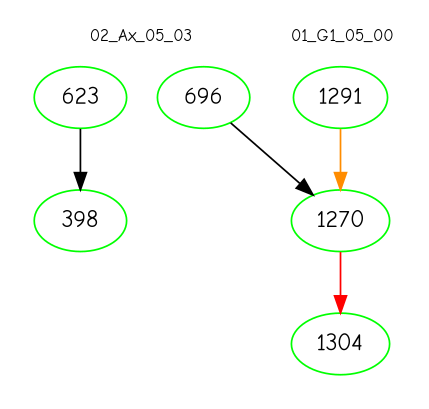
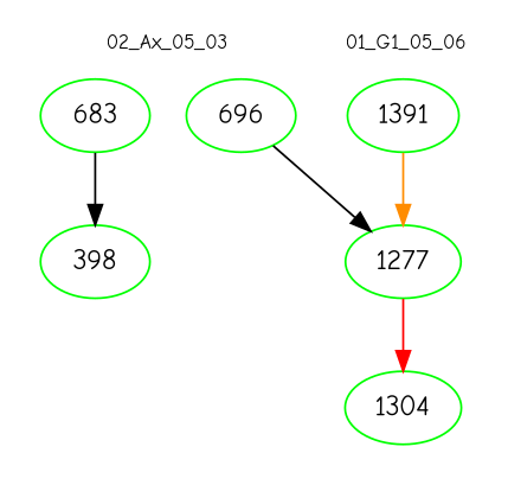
  digraph {
    fontname="Comic Neue"
    node [color=green fontname="Comic Neue"]
    edge [color=black fontname="Comic Neue"]
    n1 [label=696]
-   n2 [label=623]
+   n2 [label=683]
    n3 [label=398]
-   n4 [label=1291]
-   n5 [label=1270]
+   n4 [label=1391]
+   n5 [label=1277]
    n6 [label=1304]
    subgraph cluster_1 {
      color=white
      fontsize=10
      label="02_Ax_05_03"
      n1
      n2
      n3
    }
    subgraph cluster_2 {
      color=white
      fontsize=10
-     label="01_G1_05_00"
+     label="01_G1_05_06"
      n4
      n5
      n6
    }
    n1 -> n5
    n2 -> n3
    n4 -> n5 [color=darkorange]
    n5 -> n6 [color=red]
  }
